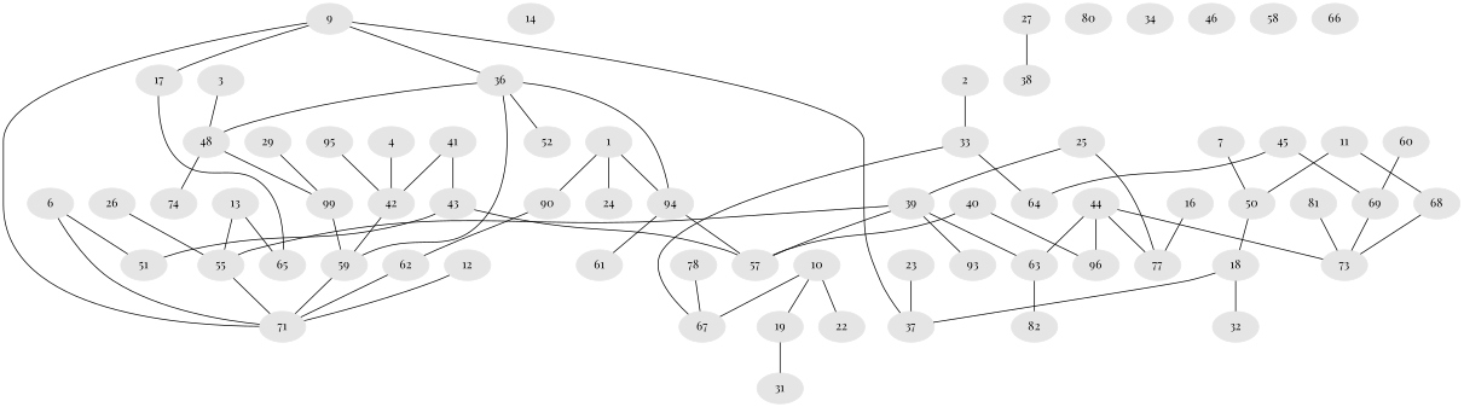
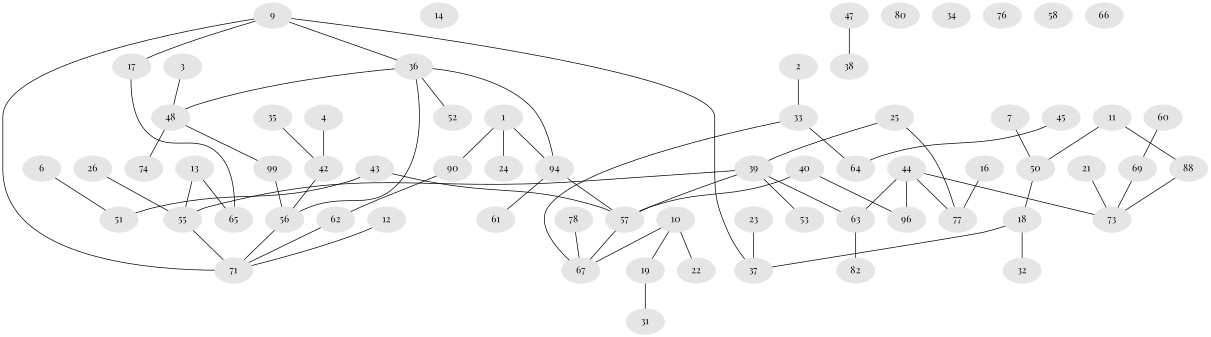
  graph {
    fontname="Playfair Display"
    node [color=gray90 fontname="Playfair Display" style=filled]
    edge [fontname="Playfair Display"]
    n1 [label=90]
    1
    24
    n4 [label=94]
    62
    61
    57
    2
    33
    67
    64
    3
    48
    n14 [label=99]
    n15 [label=74]
    n16 [label=82]
    63
    4
    42
-   59
+   59 [label=56]
    6
    51
    71
    7
    50
    18
    37
    32
    26
    55
    9
    17
    36
    65
    52
    10
    19
    22
    31
    11
-   68
+   68 [label=88]
    73
    12
    13
    14
    n46 [label=77]
    16
-   21 [label=81]
+   21
    45
    69
    23
    25
    39
-   53 [label=93]
-   27
+   53
+   27 [label=47]
    38
    n57 [label=78]
-   29
    n59 [label=80]
    34
-   35 [label=95]
+   35
    60
-   41
    43
    40
    n66 [label=96]
    44
-   46
+   46 [label=76]
    58
    66
    n1 -- 62
    1 -- n1
    1 -- 24
    1 -- n4
    n4 -- 61
    n4 -- 57
    62 -- 71
+   57 -- 67
    2 -- 33
    33 -- 67
    33 -- 64
    3 -- 48
    48 -- n14
    48 -- n15
    n14 -- 59
    63 -- n16
    4 -- 42
    42 -- 59
    59 -- 71
    6 -- 51
-   6 -- 71
    7 -- 50
    50 -- 18
    18 -- 37
    18 -- 32
    26 -- 55
    55 -- 71
    9 -- 71
    9 -- 37
    9 -- 17
    9 -- 36
    17 -- 65
    36 -- n4
    36 -- 48
    36 -- 59
    36 -- 52
    10 -- 67
    10 -- 19
    10 -- 22
    19 -- 31
    11 -- 50
    11 -- 68
    68 -- 73
    12 -- 71
    13 -- 55
    13 -- 65
    16 -- n46
    21 -- 73
    45 -- 64
-   45 -- 69
    69 -- 73
    23 -- 37
    25 -- n46
    25 -- 39
    39 -- 57
    39 -- 63
    39 -- 55
    39 -- 53
    27 -- 38
    n57 -- 67
-   29 -- n14
    35 -- 42
    60 -- 69
-   41 -- 42
-   41 -- 43
    43 -- 57
    43 -- 51
    40 -- 57
    40 -- n66
    44 -- 63
    44 -- 73
    44 -- n46
    44 -- n66
  }
